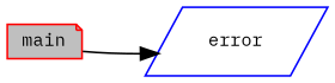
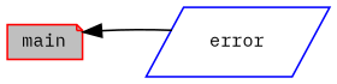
  digraph {
    rankdir=LR
    fontname="IBM Plex Mono"
    node [fontname="IBM Plex Mono" fontsize=10 style=filled]
    n1 [color=red fillcolor=grey75 fontcolor=black height=0.2 label=main shape=note width=0.4]
    n2 [color=blue fillcolor=white height=0.2 label=error shape=parallelogram width=0.4]
-   n1 -> n2 [color=black fontname="IBM Plex Mono" fontsize=10 labelfontname=Helvetica labelfontsize=10 style=solid]
+   n2 -> n1 [color=black fontname="IBM Plex Mono" fontsize=10 labelfontname=Helvetica labelfontsize=10 style=solid]
  }
